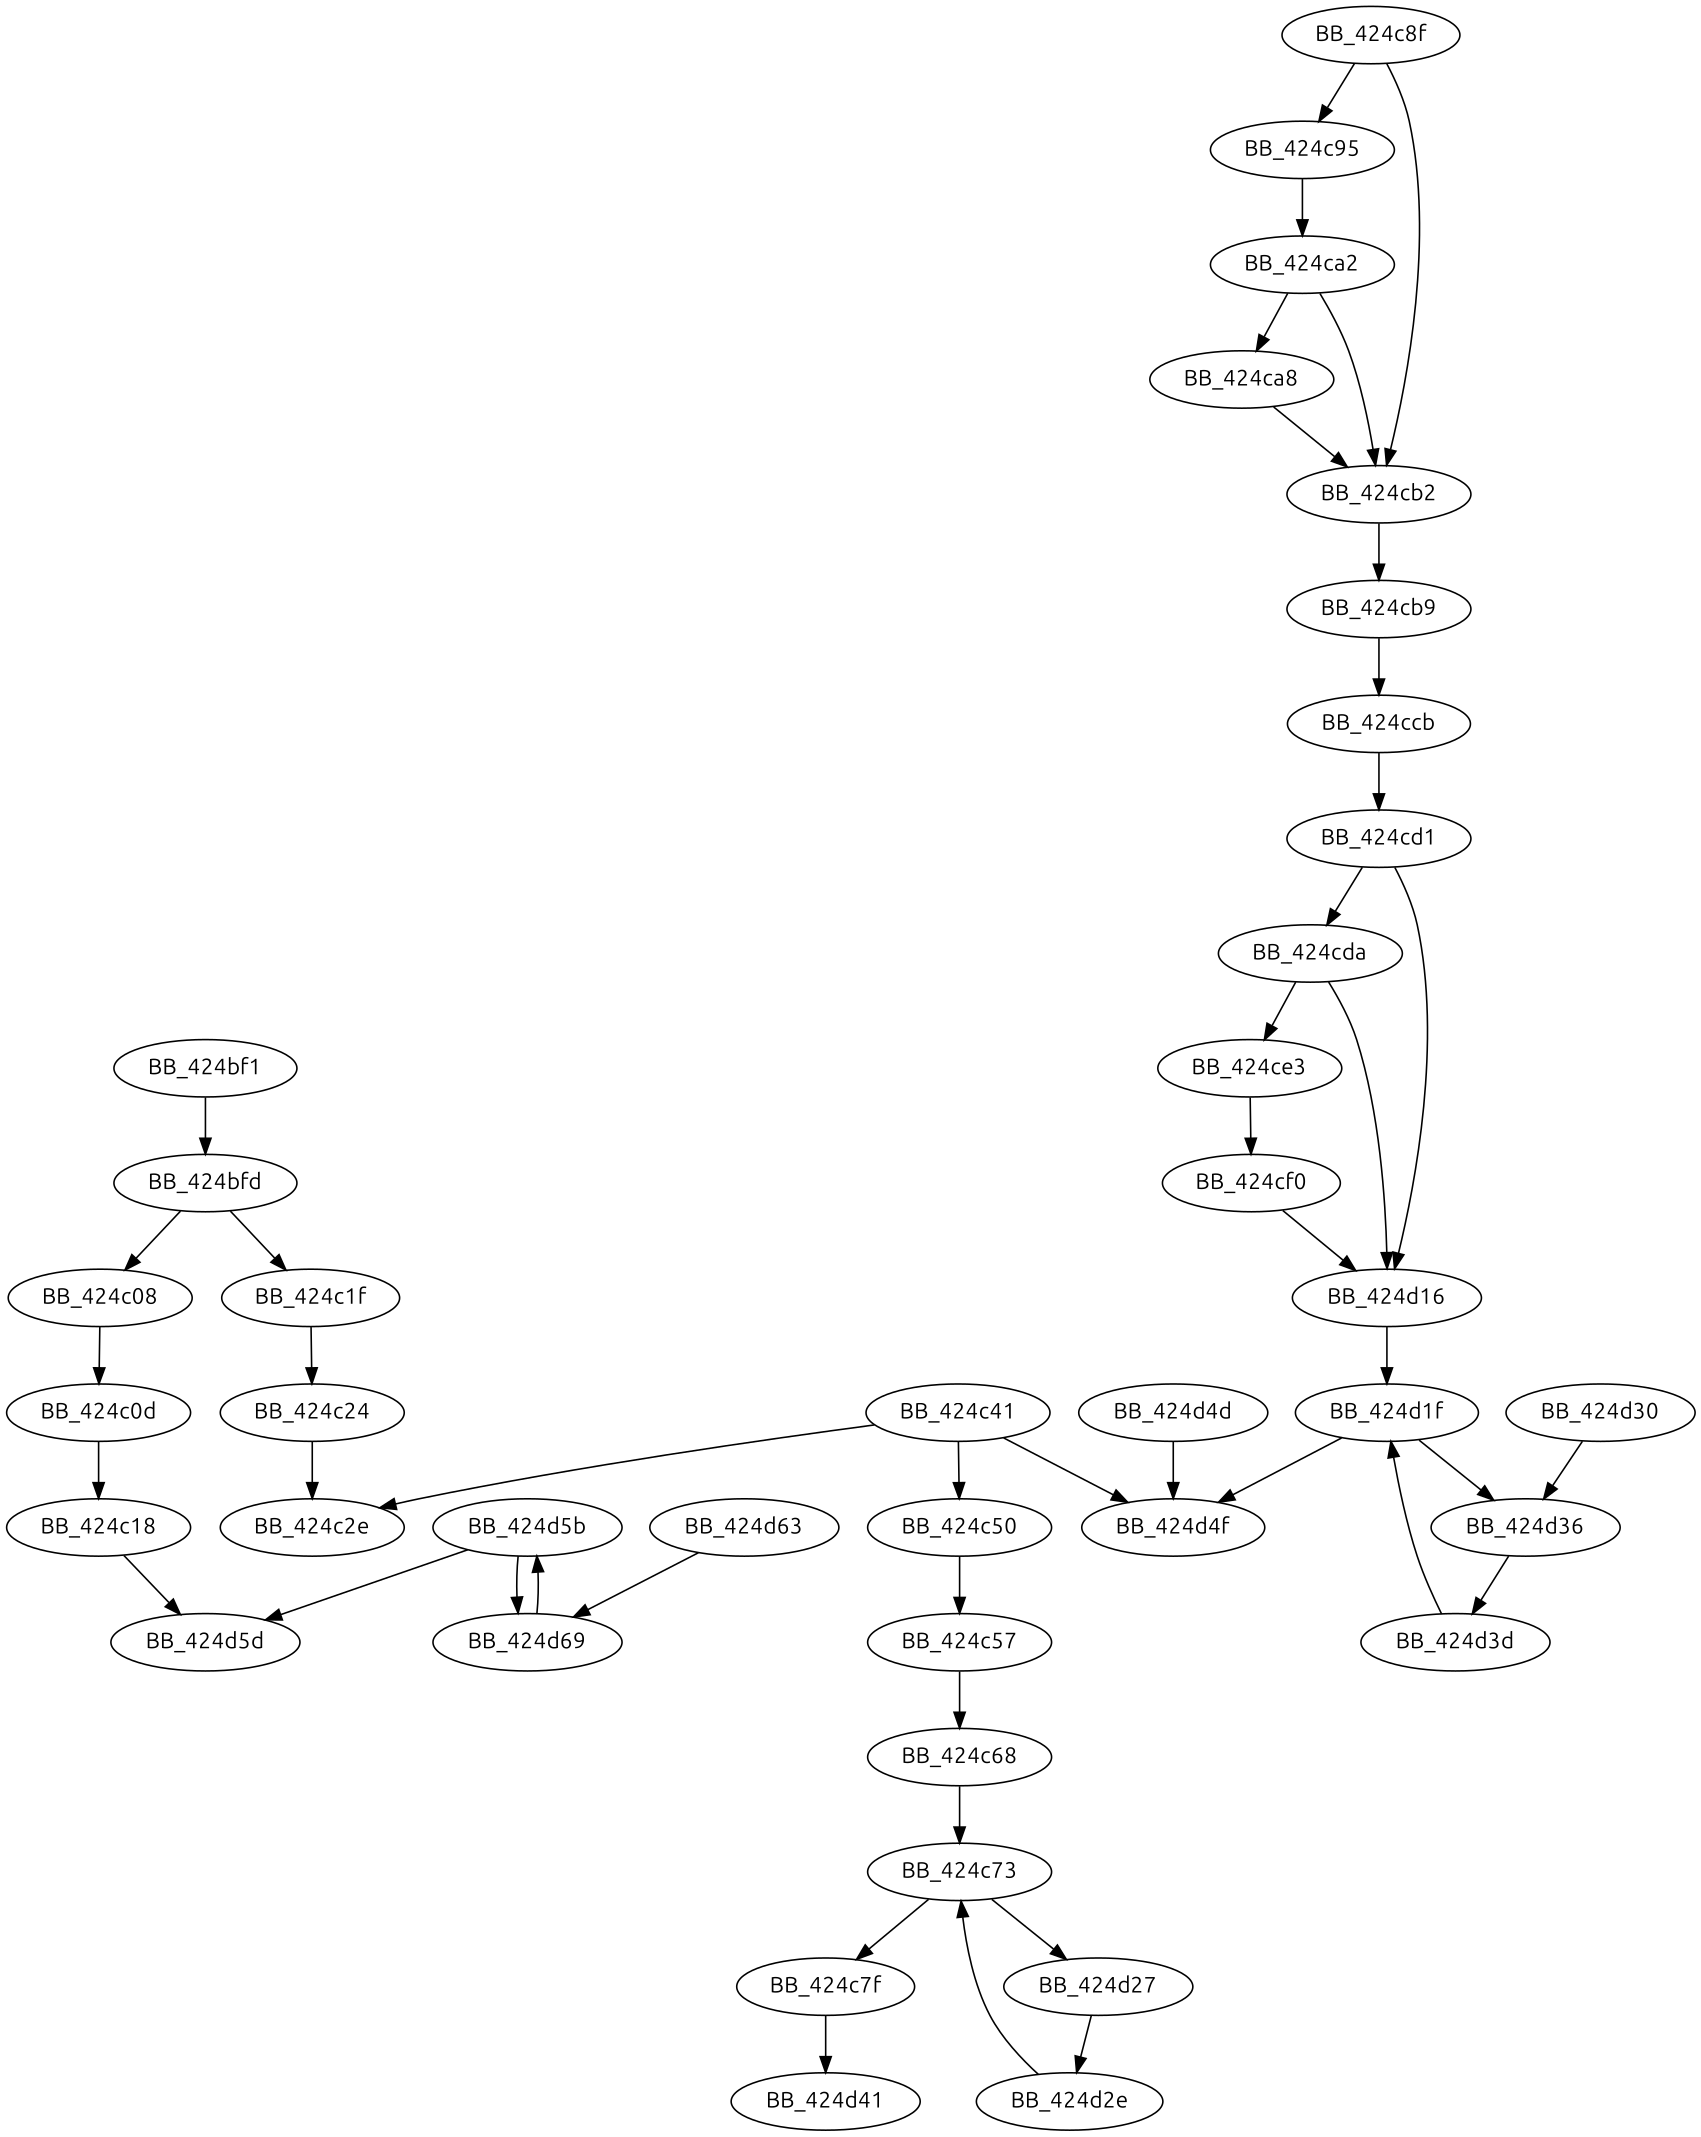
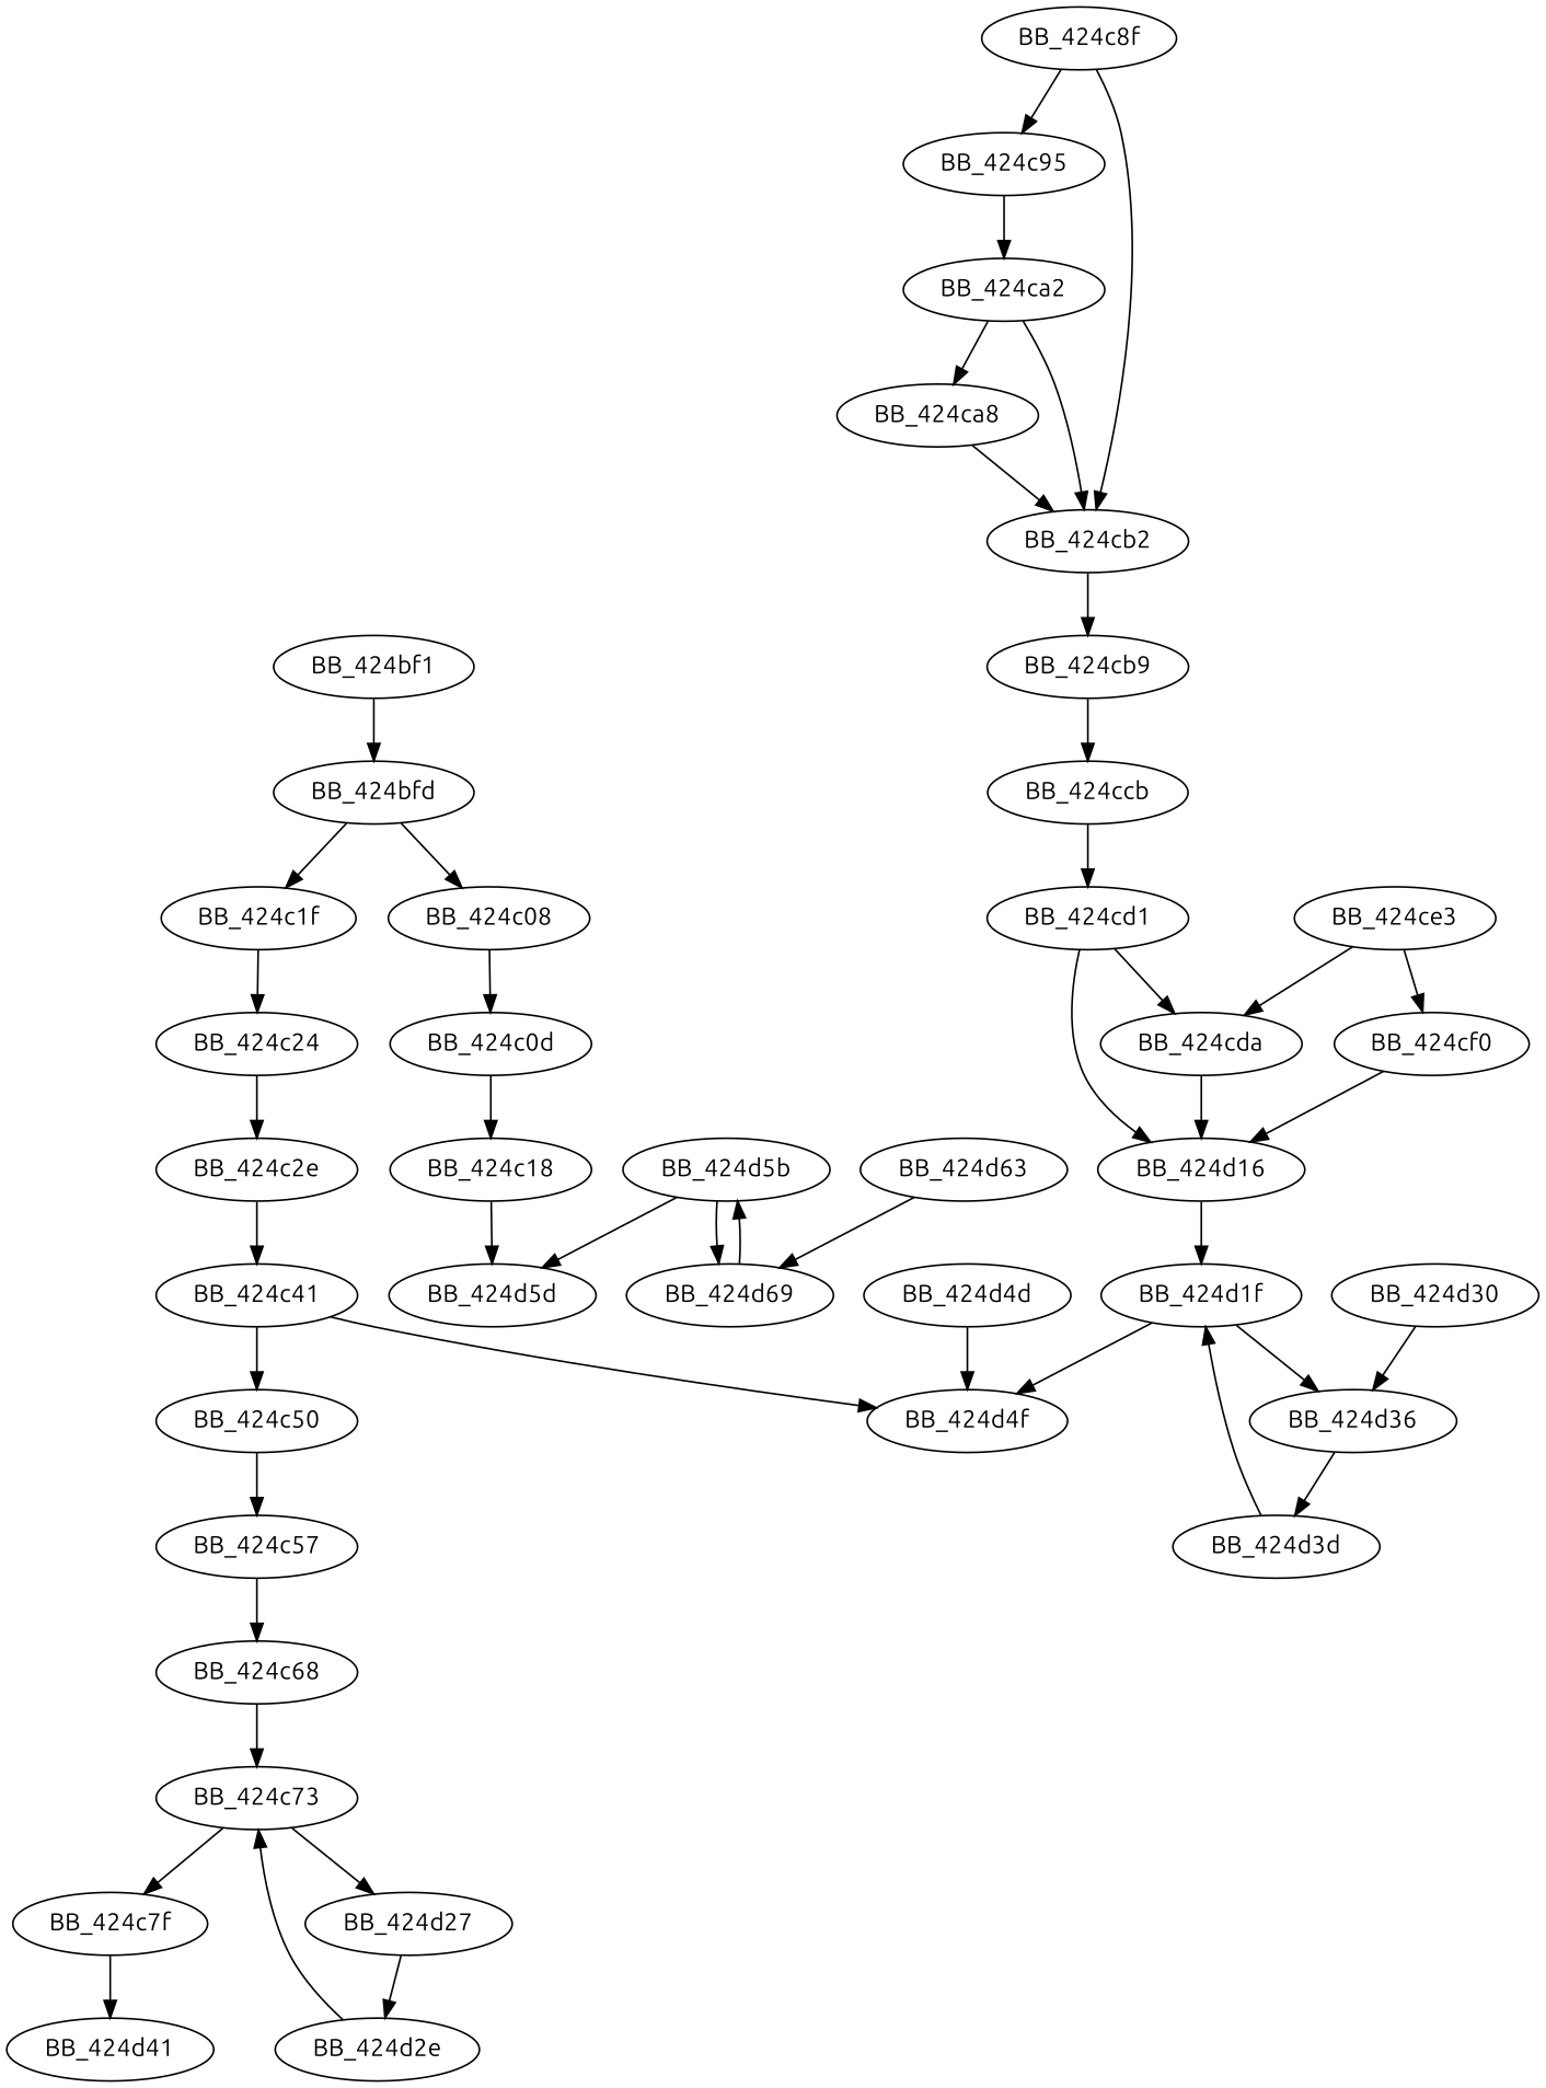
  digraph {
    fontname=Ubuntu
    node [fontname=Ubuntu]
    edge [fontname=Ubuntu]
    BB_424bf1
    BB_424bfd
    BB_424c08
    BB_424c1f
    BB_424c0d
    BB_424c24
    BB_424c18
    BB_424c2e
    BB_424d5d
    BB_424c41
    BB_424c50
    BB_424d4f
    BB_424c57
    BB_424c68
    BB_424c73
    BB_424c7f
    BB_424d27
    BB_424d41
    BB_424d2e
    BB_424c8f
    BB_424c95
    BB_424cb2
    BB_424ca2
    BB_424cb9
    BB_424ca8
    BB_424ccb
    BB_424cd1
    BB_424cda
    BB_424d16
    BB_424ce3
    BB_424d1f
    BB_424cf0
    BB_424d36
    BB_424d3d
    BB_424d30
    BB_424d4d
    BB_424d5b
    BB_424d69
    BB_424d63
    BB_424bf1 -> BB_424bfd
    BB_424bfd -> BB_424c08
    BB_424bfd -> BB_424c1f
    BB_424c08 -> BB_424c0d
    BB_424c1f -> BB_424c24
    BB_424c0d -> BB_424c18
    BB_424c24 -> BB_424c2e
    BB_424c18 -> BB_424d5d
-   BB_424c41 -> BB_424c2e
+   BB_424c2e -> BB_424c41
    BB_424c41 -> BB_424c50
    BB_424c41 -> BB_424d4f
    BB_424c50 -> BB_424c57
    BB_424c57 -> BB_424c68
    BB_424c68 -> BB_424c73
    BB_424c73 -> BB_424c7f
    BB_424c73 -> BB_424d27
    BB_424c7f -> BB_424d41
    BB_424d27 -> BB_424d2e
    BB_424d2e -> BB_424c73
    BB_424c8f -> BB_424c95
    BB_424c8f -> BB_424cb2
    BB_424c95 -> BB_424ca2
    BB_424cb2 -> BB_424cb9
    BB_424ca2 -> BB_424cb2
    BB_424ca2 -> BB_424ca8
    BB_424cb9 -> BB_424ccb
    BB_424ca8 -> BB_424cb2
    BB_424ccb -> BB_424cd1
    BB_424cd1 -> BB_424cda
    BB_424cd1 -> BB_424d16
    BB_424cda -> BB_424d16
-   BB_424cda -> BB_424ce3
+   BB_424ce3 -> BB_424cda
    BB_424d16 -> BB_424d1f
    BB_424ce3 -> BB_424cf0
    BB_424d1f -> BB_424d4f
    BB_424d1f -> BB_424d36
    BB_424cf0 -> BB_424d16
    BB_424d36 -> BB_424d3d
    BB_424d3d -> BB_424d1f
    BB_424d30 -> BB_424d36
    BB_424d4d -> BB_424d4f
    BB_424d5b -> BB_424d5d
    BB_424d5b -> BB_424d69
    BB_424d69 -> BB_424d5b
    BB_424d63 -> BB_424d69
  }
